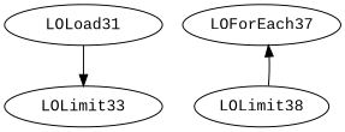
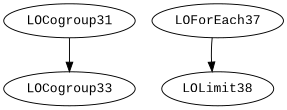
  digraph {
    fontname="Liberation Mono"
    node [fontname="Liberation Mono"]
    edge [fontname="Liberation Mono"]
-   LOLoad31
-   LOCogroup33 [label=LOLimit33]
+   LOLoad31 [label=LOCogroup31]
+   LOCogroup33
    LOForEach37 [hasflat=true]
    LOLimit38 [limit=100]
    LOLoad31 -> LOCogroup33
-   LOLimit38 -> LOForEach37
+   LOForEach37 -> LOLimit38
  }
